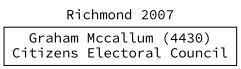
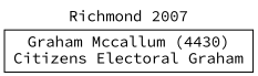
  digraph {
    label="Richmond 2007"
    labelloc=t
    mclimit=10
    fontname="Source Code Pro"
-   n1 [label="Graham Mccallum (4430)\nCitizens Electoral Council" shape=box fontname="Source Code Pro"]
+   n1 [label="Graham Mccallum (4430)\nCitizens Electoral Graham" shape=box fontname="Source Code Pro"]
  }
